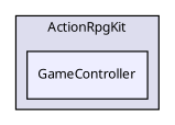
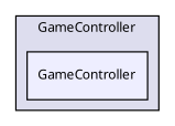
  digraph {
    compound=true
    fontname="Noto Sans"
    n1 [fillcolor="#eeeeff" fontname="Noto Sans" fontsize=10 label=GameController pencolor=black shape=box style=filled]
    subgraph cluster_1 {
      bgcolor="#ddddee"
      fontsize=10
-     label=ActionRpgKit
+     label=GameController
      pencolor=black
      n1
    }
  }
